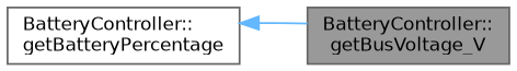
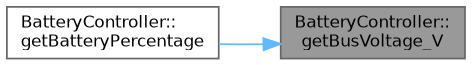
  digraph {
    rankdir=RL
    node [fontname=Helvetica fontsize=10 shape=box style=filled]
    n1 [color=gray40 fillcolor=grey60 fontcolor=black height=0.2 label="BatteryController::\lgetBusVoltage_V" width=0.4]
    n2 [color=grey40 fillcolor=white height=0.2 label="BatteryController::\lgetBatteryPercentage" width=0.4]
-   n2 -> n1 [color=steelblue1 dir=back fontname=Helvetica fontsize=10 labelfontname=Helvetica labelfontsize=10 style=solid]
+   n1 -> n2 [color=steelblue1 dir=back fontname=Helvetica fontsize=10 labelfontname=Helvetica labelfontsize=10 style=solid]
  }
